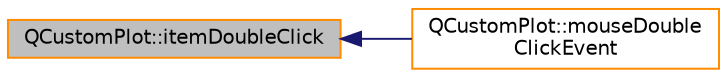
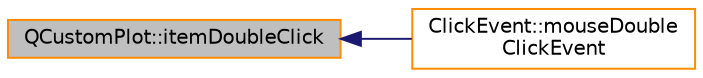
  digraph {
    rankdir=LR
    fontname="DejaVu Sans"
    node [color=darkorange fontname="DejaVu Sans" fontsize=10 shape=record style=filled]
    n1 [fillcolor=grey75 fontcolor=black height=0.2 label="QCustomPlot::itemDoubleClick" width=0.4]
-   n2 [fillcolor=white height=0.2 label="QCustomPlot::mouseDouble\lClickEvent" width=0.4]
+   n2 [fillcolor=white height=0.2 label="ClickEvent::mouseDouble\lClickEvent" width=0.4]
    n1 -> n2 [color=midnightblue dir=back fontname="DejaVu Sans" fontsize=10 labelfontname=Helvetica labelfontsize=10 style=solid]
  }
